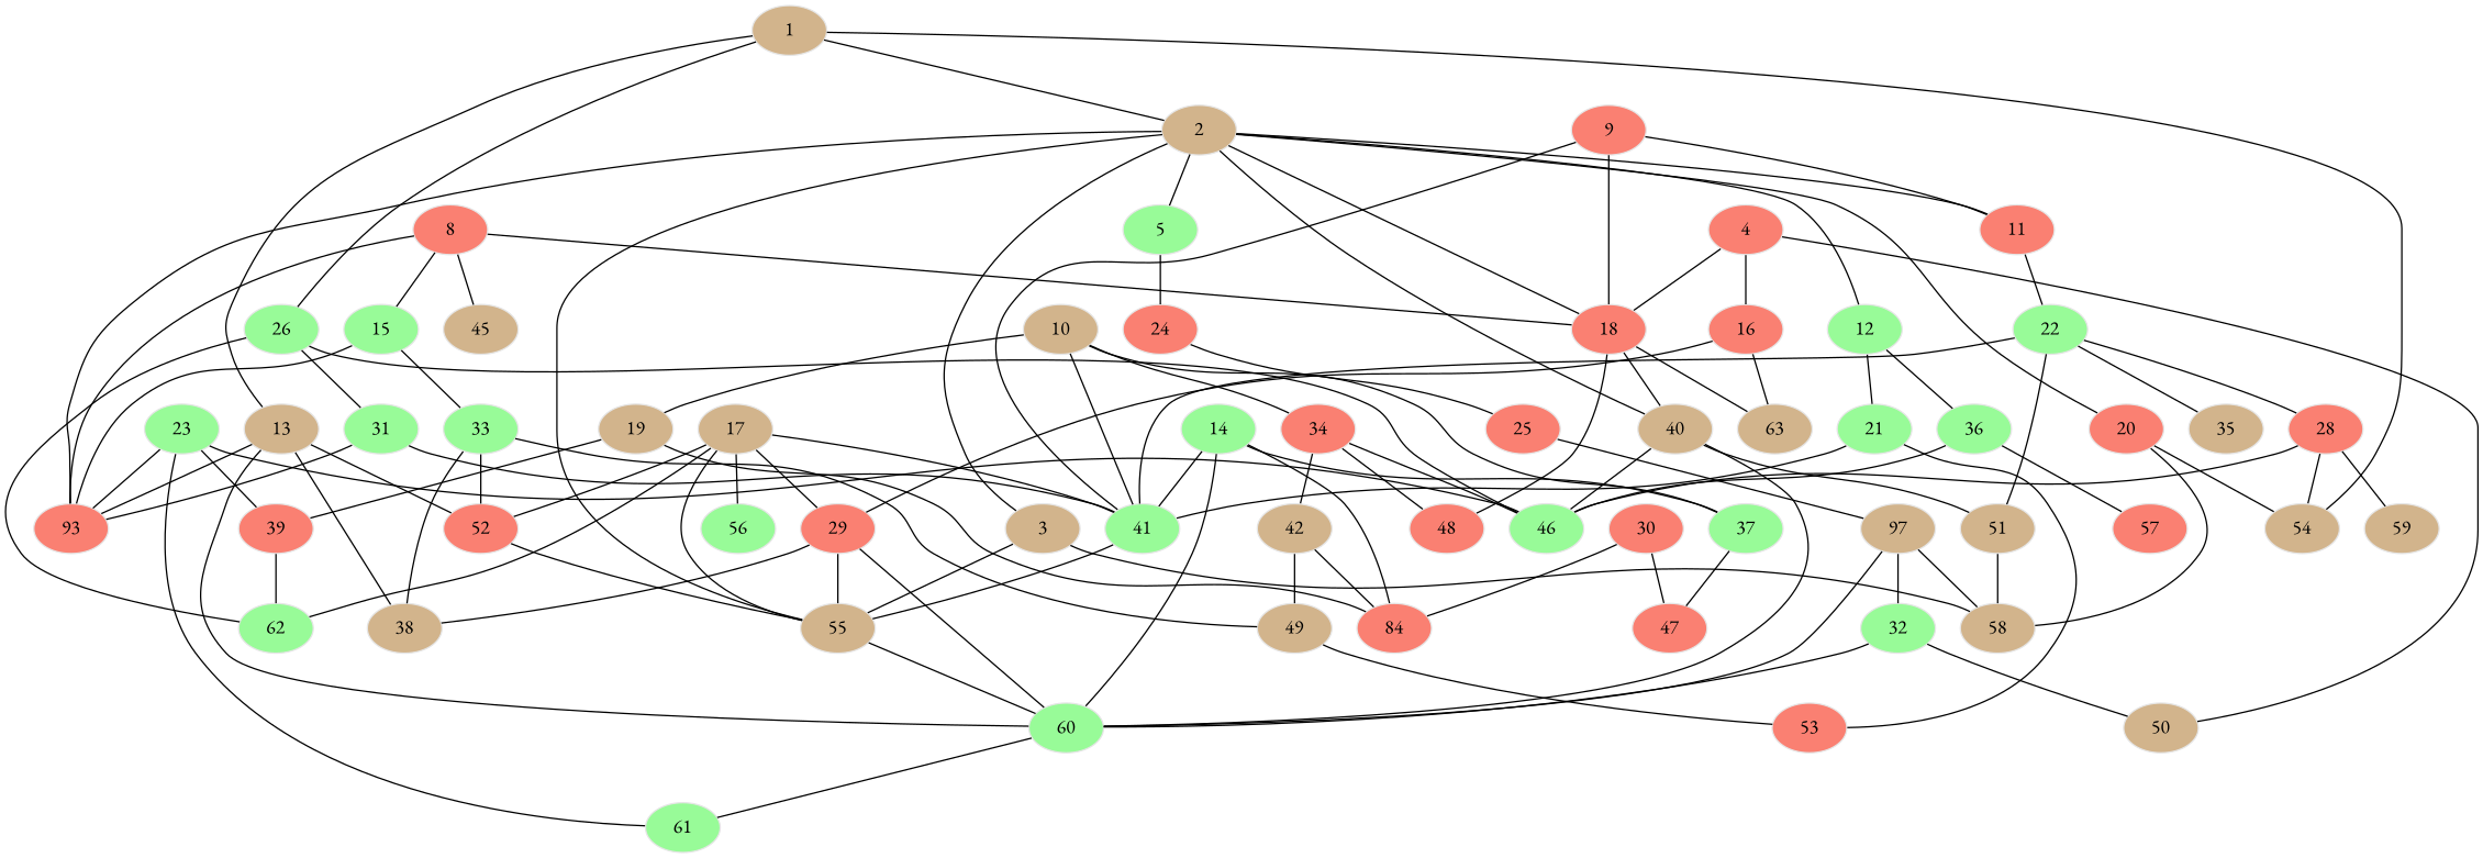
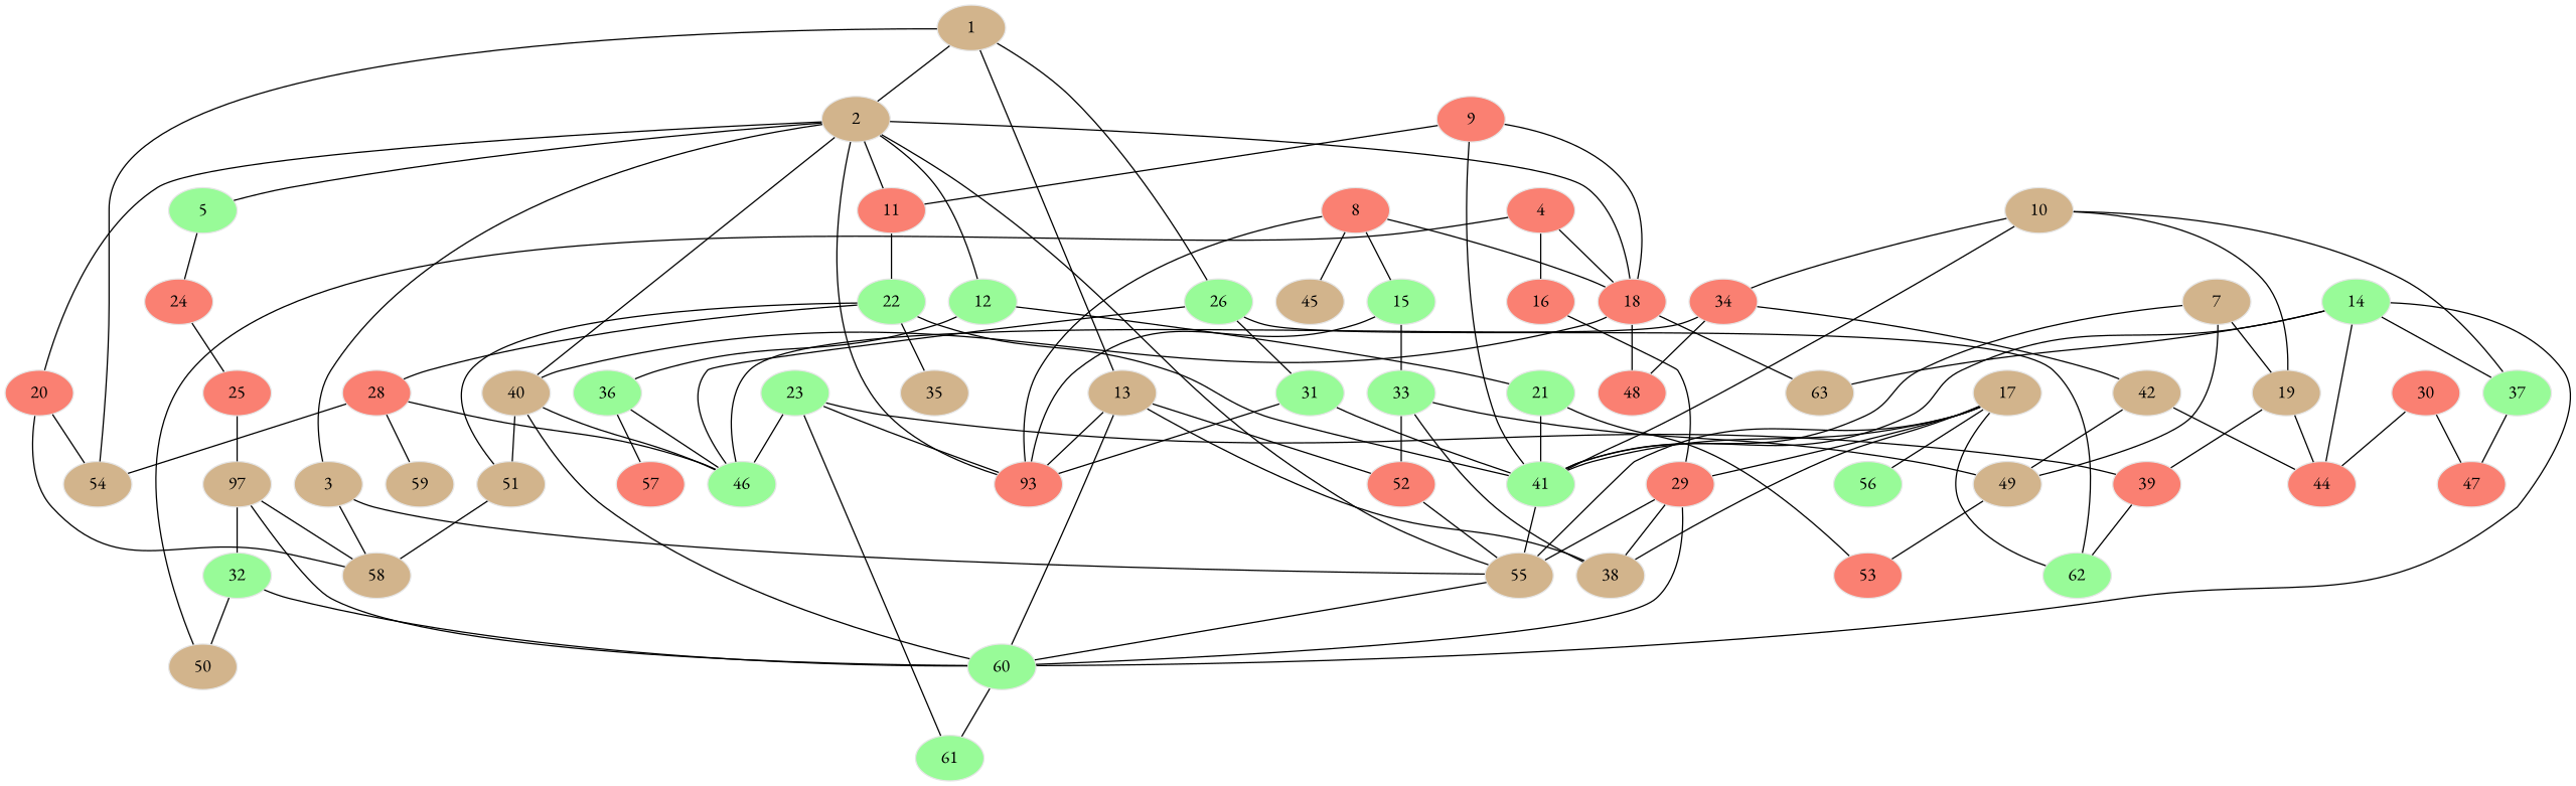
  graph {
    fontname="EB Garamond"
    node [color=gray90 fillcolor=tan fontname="EB Garamond" style=filled]
    edge [fontname="EB Garamond" weight=1.0]
    1
    2
    13
    26 [fillcolor=palegreen]
    54
    3
    5 [fillcolor=palegreen]
    11 [fillcolor=salmon]
    12 [fillcolor=palegreen]
    18 [fillcolor=salmon]
    20 [fillcolor=salmon]
    40
    n13 [fillcolor=salmon label=93]
    55
    52 [fillcolor=salmon]
    60 [fillcolor=palegreen]
    38
    62 [fillcolor=palegreen]
    46 [fillcolor=palegreen]
    31 [fillcolor=palegreen]
    58
    24 [fillcolor=salmon]
    22 [fillcolor=palegreen]
    21 [fillcolor=palegreen]
    36 [fillcolor=palegreen]
    63
    48 [fillcolor=salmon]
    51
    41 [fillcolor=palegreen]
    4 [fillcolor=salmon]
    16 [fillcolor=salmon]
    50
    29 [fillcolor=salmon]
    25 [fillcolor=salmon]
    17
    56 [fillcolor=palegreen]
    34 [fillcolor=salmon]
    42
+   7
    19
    49
-   44 [fillcolor=salmon label=84]
+   44 [fillcolor=salmon]
    39 [fillcolor=salmon]
    53 [fillcolor=salmon]
    8 [fillcolor=salmon]
    15 [fillcolor=palegreen]
    45
    33 [fillcolor=palegreen]
    9 [fillcolor=salmon]
    10
    37 [fillcolor=palegreen]
    47 [fillcolor=salmon]
    28 [fillcolor=salmon]
    35
    57 [fillcolor=salmon]
    61 [fillcolor=palegreen]
    14 [fillcolor=palegreen]
    59
    23 [fillcolor=palegreen]
    n60 [label=97]
    32 [fillcolor=palegreen]
    30 [fillcolor=salmon]
    1 -- 2
    1 -- 13
    1 -- 26
    1 -- 54
    2 -- 3
    2 -- 5
    2 -- 11
    2 -- 12
    2 -- 18
    2 -- 20
    2 -- 40
    2 -- n13
    2 -- 55
    13 -- n13
    13 -- 52
    13 -- 60
    13 -- 38
    26 -- 62
    26 -- 46
    26 -- 31
    3 -- 55
    3 -- 58
    5 -- 24
    11 -- 22
    12 -- 21
    12 -- 36
    18 -- 40
    18 -- 63
    18 -- 48
    20 -- 54
    20 -- 58
    40 -- 60
    40 -- 46
    40 -- 51
    55 -- 60
    52 -- 55
    60 -- 61
    31 -- n13
    31 -- 41
    24 -- 25
    22 -- 51
    22 -- 41
    22 -- 28
    22 -- 35
    21 -- 41
    21 -- 53
    36 -- 46
    36 -- 57
    51 -- 58
    41 -- 55 [weight=2.0]
    4 -- 18
    4 -- 16
    4 -- 50
    16 -- 29
    29 -- 55
    29 -- 60
    29 -- 38
    25 -- n60
    17 -- 55 [weight=2.0]
-   17 -- 52
+   17 -- 38
    17 -- 62
    17 -- 41
    17 -- 29
    17 -- 56
    34 -- 46
    34 -- 48
    34 -- 42
    42 -- 49
    42 -- 44
+   7 -- 41
+   7 -- 19
+   7 -- 49
    19 -- 44
    19 -- 39
    49 -- 53
    39 -- 62
    8 -- 18
    8 -- n13
    8 -- 15
    8 -- 45
    15 -- n13
    15 -- 33
    33 -- 52
    33 -- 38
    33 -- 49
    9 -- 11
    9 -- 18
    9 -- 41
    10 -- 41
    10 -- 34
    10 -- 19
    10 -- 37
    37 -- 47
    28 -- 54 [weight=2.0]
    28 -- 46
    28 -- 59
    14 -- 60
-   16 -- 63
+   14 -- 63
    14 -- 41
    14 -- 44
    14 -- 37
    23 -- n13
    23 -- 46
    23 -- 39
    23 -- 61
    n60 -- 60
    n60 -- 58
    n60 -- 32
    32 -- 60
    32 -- 50
    30 -- 44
    30 -- 47
  }
